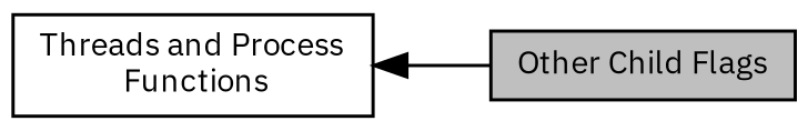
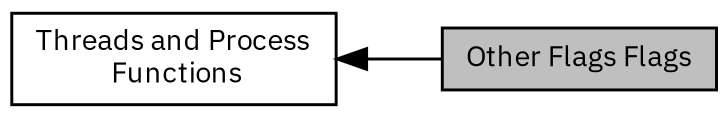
  digraph {
    rankdir=LR
    fontname="IBM Plex Sans"
    node [color=black fontname="IBM Plex Sans" fontsize=10 shape=record style=filled]
    n1 [fillcolor=white height=0.2 label="Threads and Process\l Functions" width=0.4]
-   n2 [fillcolor=grey75 fontcolor=black height=0.2 label="Other Child Flags" width=0.4]
+   n2 [fillcolor=grey75 fontcolor=black height=0.2 label="Other Flags Flags" width=0.4]
    n1 -> n2 [dir=back fontname="IBM Plex Sans" fontsize=10 labelfontname=Helvetica labelfontsize=10 shape=plaintext style=solid]
  }
